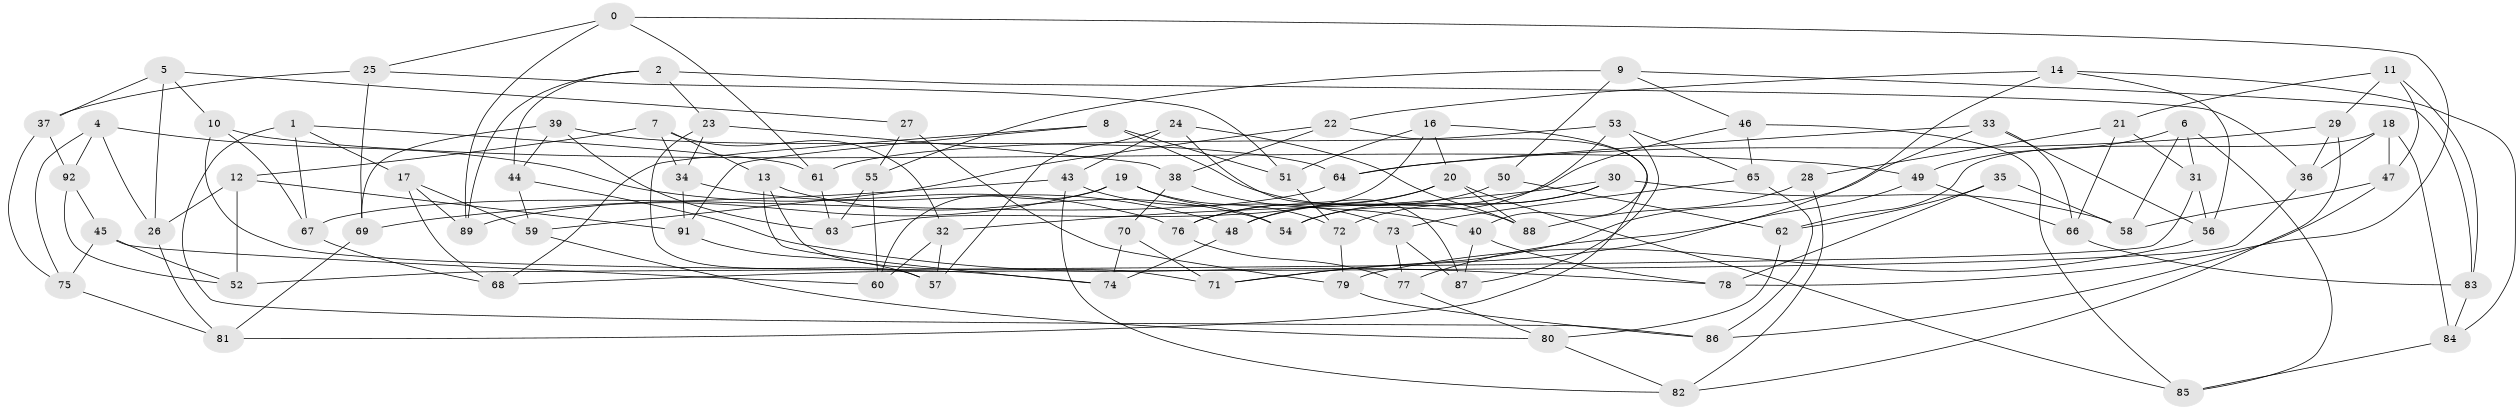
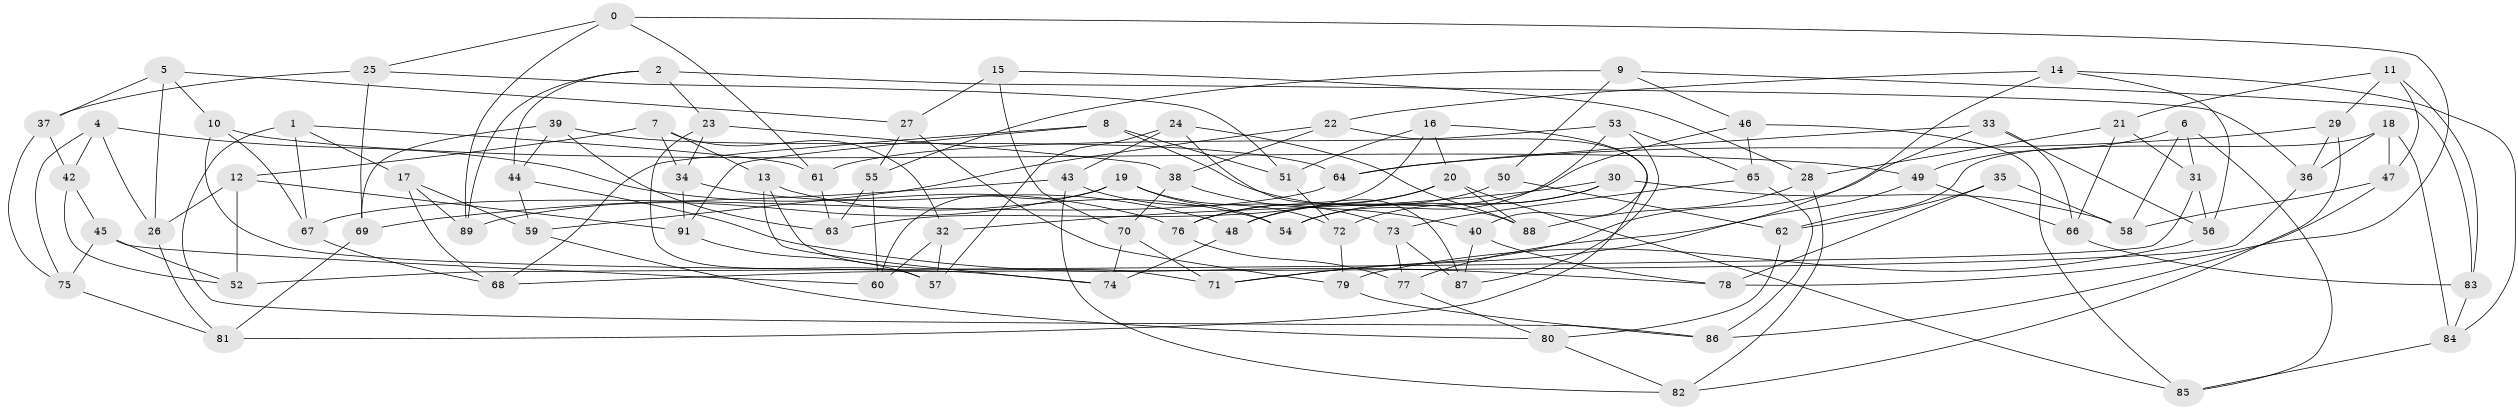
  graph {
    node [color=gray90 style=filled]
    1
    17
    61
    67
    86
    89
    68
    59
    63
    2
    23
    36
    44
    34
    38
    57
    78
    n18 [label=0]
    25
    37
    51
    69
    4
    26
-   42 [label=92]
+   42
    75
    76
    81
    52
    45
    77
    5
    10
    27
    49
    74
    55
    79
    6
    31
    58
    85
    56
    71
    66
    7
    12
    13
    32
    n50 [label=91]
    54
    60
    48
    8
    88
    72
    9
    46
    50
    83
    65
    62
    84
    11
    21
    29
    47
    28
    82
    64
    14
    22
    80
+   15
    70
    16
    20
    40
    87
    18
    19
    24
    43
    73
    30
    33
    35
    39
    53
    1 -- 17
    1 -- 61
    1 -- 67
    1 -- 86
    17 -- 89
    17 -- 68
    17 -- 59
    61 -- 63
    67 -- 68
    59 -- 80
    2 -- 89
    2 -- 23
    2 -- 36
    2 -- 44
    23 -- 34
    23 -- 38
    23 -- 57
    36 -- 68
    44 -- 59
    44 -- 78
    34 -- n50
    34 -- 48
    38 -- 70
    38 -- 40
    n18 -- 61
    n18 -- 89
    n18 -- 78
    n18 -- 25
    25 -- 37
    25 -- 51
    25 -- 69
    37 -- 42
    37 -- 75
    51 -- 72
    69 -- 81
    4 -- 26
    4 -- 42
    4 -- 75
    4 -- 76
    26 -- 81
    42 -- 52
    42 -- 45
    75 -- 81
    76 -- 77
    45 -- 75
    45 -- 52
    45 -- 60
    77 -- 80
    5 -- 37
    5 -- 26
    5 -- 10
    5 -- 27
    10 -- 67
    10 -- 49
    10 -- 74
    27 -- 55
    27 -- 79
    49 -- 71
    49 -- 66
    55 -- 63
    55 -- 60
    79 -- 86
    6 -- 49
    6 -- 31
    6 -- 58
    6 -- 85
    31 -- 52
    31 -- 56
    56 -- 79
    66 -- 83
    7 -- 34
    7 -- 12
    7 -- 13
    7 -- 32
    12 -- 26
    12 -- 52
    12 -- n50
    13 -- 74
    13 -- 71
    13 -- 54
    32 -- 57
    32 -- 60
    n50 -- 57
    48 -- 74
    8 -- 68
    8 -- 51
    8 -- n50
    8 -- 88
    72 -- 79
    9 -- 55
    9 -- 46
    9 -- 50
    9 -- 83
    46 -- 85
    46 -- 48
    46 -- 65
    50 -- 76
    50 -- 62
    83 -- 84
    65 -- 86
    65 -- 73
    62 -- 80
    84 -- 85
    11 -- 83
    11 -- 21
    11 -- 29
    11 -- 47
    21 -- 31
    21 -- 66
    21 -- 28
    29 -- 36
    29 -- 82
    29 -- 64
    47 -- 86
    47 -- 58
    28 -- 88
    28 -- 82
    64 -- 67
    14 -- 77
    14 -- 56
    14 -- 84
    14 -- 22
    22 -- 59
    22 -- 38
    22 -- 81
    80 -- 82
+   15 -- 27
+   15 -- 28
+   15 -- 70
    70 -- 74
    70 -- 71
    16 -- 63
    16 -- 51
    16 -- 20
    16 -- 40
    20 -- 76
    20 -- 85
    20 -- 48
    20 -- 88
    40 -- 78
    40 -- 87
    18 -- 36
    18 -- 62
    18 -- 84
    18 -- 47
    19 -- 89
    19 -- 54
    19 -- 60
    19 -- 72
    24 -- 57
    24 -- 88
    24 -- 87
    24 -- 43
    43 -- 69
    43 -- 82
    43 -- 73
    73 -- 77
    73 -- 87
    30 -- 58
    30 -- 32
    30 -- 54
    30 -- 72
    33 -- 56
    33 -- 71
    33 -- 66
    33 -- 64
    35 -- 78
    35 -- 58
    35 -- 62
    39 -- 63
    39 -- 44
    39 -- 69
    39 -- 64
    53 -- 61
    53 -- 54
    53 -- 65
    53 -- 87
  }
